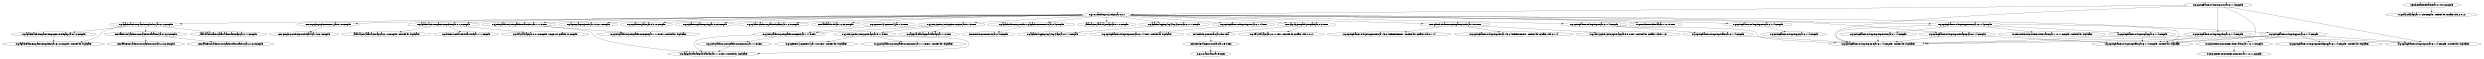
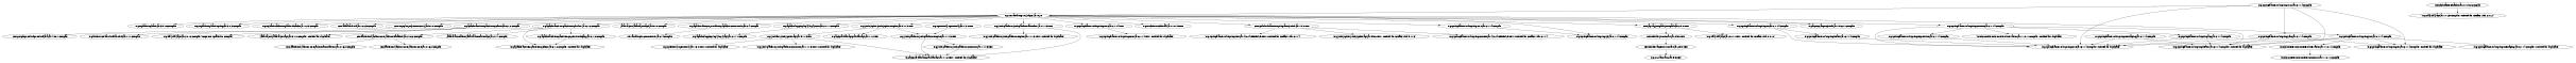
  digraph {
    "org.verwandlung:voj.judger:jar:0.2.0"
    "org.springframework:spring-core:jar:6.1.14:compile"
    "org.springframework:spring-tx:jar:6.1.14:compile"
    "org.springframework:spring-jms:jar:6.1.14:compile"
    "org.springframework:spring-context:jar:6.1.14:compile"
    "org.springframework:spring-messaging:jar:6.1.14:compile"
    "org.aspectj:aspectjtools:jar:1.9.22.1:compile"
    "org.mybatis:mybatis:jar:3.5.16:compile"
    "org.mybatis:mybatis-spring:jar:3.0.3:compile"
    "org.mybatis.caches:mybatis-ehcache:jar:1.2.3:compile"
    "com.alibaba:druid:jar:1.2.23:compile"
    "com.mysql:mysql-connector-j:jar:9.1.0:compile"
    "org.apache.activemq:activemq-client:jar:6.1.2:compile"
    "org.apache.activemq:activemq-broker:jar:6.1.2:compile"
    n15 [label="jakarta.jms:jakarta.jms-api:jar:9.1.0:compile"]
    "org.apache.directory.studio:org.apache.commons.io:jar:2.4:compile"
    "org.apache.logging.log4j:log4j-core:jar:2.17.1:compile"
    "org.junit.jupiter:junit-jupiter-engine:jar:5.11.3:test"
    "org.junit.platform:junit-platform-launcher:jar:1.11.3:test"
    "org.springframework:spring-test:jar:6.1.14:test"
    n21 [label="com.github.sbrannen:spring-asm-junit5:jar:1.5.0:test"]
    "org.mockito:mockito-all:jar:1.10.19:test"
    "com.jayway.jsonpath:json-path:jar:2.9.0:test"
    "org.springframework:spring-jcl:jar:6.1.14:compile"
    "org.springframework:spring-beans:jar:6.1.14:compile"
    "(org.springframework:spring-core:jar:6.1.14:compile - omitted for duplicate)"
    "org.springframework:spring-orm:jar:6.1.14:compile"
    "(org.springframework:spring-beans:jar:6.1.14:compile - omitted for duplicate)"
    "org.springframework:spring-jdbc:jar:6.1.14:compile"
    "(org.springframework:spring-tx:jar:6.1.14:compile - omitted for duplicate)"
    "(org.springframework:spring-messaging:jar:6.1.14:compile - omitted for duplicate)"
    "io.micrometer:micrometer-observation:jar:1.12.11:compile"
    "org.springframework:spring-aop:jar:6.1.14:compile"
    "org.springframework:spring-expression:jar:6.1.14:compile"
    "(io.micrometer:micrometer-observation:jar:1.12.11:compile - omitted for duplicate)"
    "com.google.protobuf:protobuf-java:jar:4.26.1:compile"
    "org.slf4j:slf4j-api:jar:2.0.12:compile (scope not updated to compile)"
    "(jakarta.jms:jakarta.jms-api:jar:3.1.0:compile - omitted for duplicate)"
    "org.fusesource.hawtbuf:hawtbuf:jar:1.11:compile"
    "(org.apache.activemq:activemq-client:jar:6.1.2:compile - omitted for duplicate)"
    "org.apache.activemq:activemq-openwire-legacy:jar:6.1.2:compile"
    n42 [label="jakarta.annotation:jakarta.annotation-api:jar:2.1.7:compile"]
    "com.fasterxml.jackson.core:jackson-databind:jar:2.16.2:compile"
-   "commons-io:commons-io:jar:2.4:compile"
+   "commons-io:commons-io:jar:2.4:compile" [label="verwandlung-io:commons-io:jar:2.4:compile"]
    "org.apache.logging.log4j:log4j-api:jar:2.17.1:compile"
    "org.junit.platform:junit-platform-engine:jar:1.11.3:test"
-   "org.junit.jupiter:junit-jupiter-api:jar:5.11.3:test"
+   "org.junit.jupiter:junit-jupiter-api:jar:5.11.3:test" [label="org.junit.for:junit-jupiter-api:jar:5.11.3:test"]
    "org.apiguardian:apiguardian-api:jar:1.1.2:test"
    "(org.apiguardian:apiguardian-api:jar:1.1.2:test - omitted for duplicate)"
    "(org.junit.platform:junit-platform-engine:jar:1.11.3:test - omitted for duplicate)"
    "(org.springframework:spring-core:jar:6.1.14:test - omitted for duplicate)"
    "(org.springframework:spring-context:jar:4.3.24.RELEASE:test - omitted for conflict with 6.1.14)"
    "(org.springframework:spring-test:jar:4.3.24.RELEASE:test - omitted for conflict with 6.1.14)"
    "(org.junit.jupiter:junit-jupiter-api:jar:5.5.0:test - omitted for conflict with 5.11.3)"
    "net.minidev:json-smart:jar:2.5.0:test"
    "(org.slf4j:slf4j-api:jar:2.0.11:test - omitted for conflict with 2.0.12)"
    "io.micrometer:micrometer-commons:jar:1.12.11:compile"
    "net.sf.ehcache:ehcache:jar:2.10.9.2:compile"
    "(org.slf4j:slf4j-api:jar:1.7.25:compile - omitted for conflict with 2.0.12)"
    "com.fasterxml.jackson.core:jackson-annotations:jar:2.16.2:compile"
    "com.fasterxml.jackson.core:jackson-core:jar:2.16.2:compile"
    "org.junit.platform:junit-platform-commons:jar:1.11.3:test"
    "(org.opentest4j:opentest4j:jar:1.3.0:test - omitted for duplicate)"
    "(org.junit.platform:junit-platform-commons:jar:1.11.3:test - omitted for duplicate)"
    "net.minidev:accessors-smart:jar:2.5.0:test"
    "org.opentest4j:opentest4j:jar:1.3.0:test"
    "org.ow2.asm:asm:jar:9.3:test"
    "org.verwandlung:voj.judger:jar:0.2.0" -> "org.springframework:spring-core:jar:6.1.14:compile"
    "org.verwandlung:voj.judger:jar:0.2.0" -> "org.springframework:spring-tx:jar:6.1.14:compile"
    "org.verwandlung:voj.judger:jar:0.2.0" -> "org.springframework:spring-jms:jar:6.1.14:compile"
    "org.verwandlung:voj.judger:jar:0.2.0" -> "org.springframework:spring-context:jar:6.1.14:compile"
-   "org.verwandlung:voj.judger:jar:0.2.0" -> "org.springframework:spring-messaging:jar:6.1.14:compile"
+   "org.verwandlung:voj.judger:jar:0.2.0" -> "org.springframework:spring-jcl:jar:6.1.14:compile"
    "org.verwandlung:voj.judger:jar:0.2.0" -> "org.aspectj:aspectjtools:jar:1.9.22.1:compile"
    "org.verwandlung:voj.judger:jar:0.2.0" -> "org.mybatis:mybatis:jar:3.5.16:compile"
    "org.verwandlung:voj.judger:jar:0.2.0" -> "org.mybatis:mybatis-spring:jar:3.0.3:compile"
    "org.verwandlung:voj.judger:jar:0.2.0" -> "org.mybatis.caches:mybatis-ehcache:jar:1.2.3:compile"
    "org.verwandlung:voj.judger:jar:0.2.0" -> "com.alibaba:druid:jar:1.2.23:compile"
    "org.verwandlung:voj.judger:jar:0.2.0" -> "com.mysql:mysql-connector-j:jar:9.1.0:compile"
    "org.verwandlung:voj.judger:jar:0.2.0" -> "org.apache.activemq:activemq-client:jar:6.1.2:compile"
    "org.verwandlung:voj.judger:jar:0.2.0" -> "org.apache.activemq:activemq-broker:jar:6.1.2:compile"
    "org.verwandlung:voj.judger:jar:0.2.0" -> n15
    "org.verwandlung:voj.judger:jar:0.2.0" -> "org.apache.directory.studio:org.apache.commons.io:jar:2.4:compile"
    "org.verwandlung:voj.judger:jar:0.2.0" -> "org.apache.logging.log4j:log4j-core:jar:2.17.1:compile"
    "org.verwandlung:voj.judger:jar:0.2.0" -> "org.junit.jupiter:junit-jupiter-engine:jar:5.11.3:test"
    "org.verwandlung:voj.judger:jar:0.2.0" -> "org.junit.platform:junit-platform-launcher:jar:1.11.3:test"
    "org.verwandlung:voj.judger:jar:0.2.0" -> "org.springframework:spring-test:jar:6.1.14:test"
    "org.verwandlung:voj.judger:jar:0.2.0" -> n21
    "org.verwandlung:voj.judger:jar:0.2.0" -> "org.mockito:mockito-all:jar:1.10.19:test"
    "org.verwandlung:voj.judger:jar:0.2.0" -> "com.jayway.jsonpath:json-path:jar:2.9.0:test"
    "org.springframework:spring-core:jar:6.1.14:compile" -> "org.springframework:spring-jcl:jar:6.1.14:compile"
    "org.springframework:spring-tx:jar:6.1.14:compile" -> "org.springframework:spring-beans:jar:6.1.14:compile"
    "org.springframework:spring-tx:jar:6.1.14:compile" -> "(org.springframework:spring-core:jar:6.1.14:compile - omitted for duplicate)"
    "org.springframework:spring-jms:jar:6.1.14:compile" -> "(org.springframework:spring-core:jar:6.1.14:compile - omitted for duplicate)"
    "org.springframework:spring-jms:jar:6.1.14:compile" -> "(org.springframework:spring-beans:jar:6.1.14:compile - omitted for duplicate)"
    "org.springframework:spring-jms:jar:6.1.14:compile" -> "(org.springframework:spring-tx:jar:6.1.14:compile - omitted for duplicate)"
    "org.springframework:spring-jms:jar:6.1.14:compile" -> "(org.springframework:spring-messaging:jar:6.1.14:compile - omitted for duplicate)"
    "org.springframework:spring-jms:jar:6.1.14:compile" -> "io.micrometer:micrometer-observation:jar:1.12.11:compile"
    "org.springframework:spring-context:jar:6.1.14:compile" -> "(org.springframework:spring-core:jar:6.1.14:compile - omitted for duplicate)"
    "org.springframework:spring-context:jar:6.1.14:compile" -> "(org.springframework:spring-beans:jar:6.1.14:compile - omitted for duplicate)"
    "org.springframework:spring-context:jar:6.1.14:compile" -> "org.springframework:spring-aop:jar:6.1.14:compile"
    "org.springframework:spring-context:jar:6.1.14:compile" -> "org.springframework:spring-expression:jar:6.1.14:compile"
    "org.springframework:spring-context:jar:6.1.14:compile" -> "(io.micrometer:micrometer-observation:jar:1.12.11:compile - omitted for duplicate)"
    "org.springframework:spring-messaging:jar:6.1.14:compile" -> "(org.springframework:spring-core:jar:6.1.14:compile - omitted for duplicate)"
    "org.springframework:spring-messaging:jar:6.1.14:compile" -> "(org.springframework:spring-beans:jar:6.1.14:compile - omitted for duplicate)"
    "com.mysql:mysql-connector-j:jar:9.1.0:compile" -> "com.google.protobuf:protobuf-java:jar:4.26.1:compile"
    "org.apache.activemq:activemq-client:jar:6.1.2:compile" -> "org.slf4j:slf4j-api:jar:2.0.12:compile (scope not updated to compile)"
    "org.apache.activemq:activemq-client:jar:6.1.2:compile" -> "(jakarta.jms:jakarta.jms-api:jar:3.1.0:compile - omitted for duplicate)"
    "org.apache.activemq:activemq-client:jar:6.1.2:compile" -> "org.fusesource.hawtbuf:hawtbuf:jar:1.11:compile"
    "org.apache.activemq:activemq-broker:jar:6.1.2:compile" -> "(org.apache.activemq:activemq-client:jar:6.1.2:compile - omitted for duplicate)"
    "org.apache.activemq:activemq-broker:jar:6.1.2:compile" -> "org.apache.activemq:activemq-openwire-legacy:jar:6.1.2:compile"
    "org.apache.activemq:activemq-broker:jar:6.1.2:compile" -> n42
    "org.apache.activemq:activemq-broker:jar:6.1.2:compile" -> "com.fasterxml.jackson.core:jackson-databind:jar:2.16.2:compile"
    "org.apache.directory.studio:org.apache.commons.io:jar:2.4:compile" -> "commons-io:commons-io:jar:2.4:compile"
    "org.apache.logging.log4j:log4j-core:jar:2.17.1:compile" -> "org.apache.logging.log4j:log4j-api:jar:2.17.1:compile"
    "org.junit.jupiter:junit-jupiter-engine:jar:5.11.3:test" -> "org.junit.platform:junit-platform-engine:jar:1.11.3:test"
    "org.junit.jupiter:junit-jupiter-engine:jar:5.11.3:test" -> "org.junit.jupiter:junit-jupiter-api:jar:5.11.3:test"
    "org.junit.jupiter:junit-jupiter-engine:jar:5.11.3:test" -> "org.apiguardian:apiguardian-api:jar:1.1.2:test"
    "org.junit.platform:junit-platform-launcher:jar:1.11.3:test" -> "(org.apiguardian:apiguardian-api:jar:1.1.2:test - omitted for duplicate)"
    "org.junit.platform:junit-platform-launcher:jar:1.11.3:test" -> "(org.junit.platform:junit-platform-engine:jar:1.11.3:test - omitted for duplicate)"
    "org.springframework:spring-test:jar:6.1.14:test" -> "(org.springframework:spring-core:jar:6.1.14:test - omitted for duplicate)"
    n21 -> "(org.springframework:spring-context:jar:4.3.24.RELEASE:test - omitted for conflict with 6.1.14)"
    n21 -> "(org.springframework:spring-test:jar:4.3.24.RELEASE:test - omitted for conflict with 6.1.14)"
    n21 -> "(org.junit.jupiter:junit-jupiter-api:jar:5.5.0:test - omitted for conflict with 5.11.3)"
    "com.jayway.jsonpath:json-path:jar:2.9.0:test" -> "net.minidev:json-smart:jar:2.5.0:test"
    "com.jayway.jsonpath:json-path:jar:2.9.0:test" -> "(org.slf4j:slf4j-api:jar:2.0.11:test - omitted for conflict with 2.0.12)"
    "org.springframework:spring-beans:jar:6.1.14:compile" -> "(org.springframework:spring-core:jar:6.1.14:compile - omitted for duplicate)"
    "org.springframework:spring-orm:jar:6.1.14:compile" -> "org.verwandlung:voj.judger:jar:0.2.0"
    "org.springframework:spring-orm:jar:6.1.14:compile" -> "(org.springframework:spring-core:jar:6.1.14:compile - omitted for duplicate)"
    "org.springframework:spring-orm:jar:6.1.14:compile" -> "(org.springframework:spring-beans:jar:6.1.14:compile - omitted for duplicate)"
    "org.springframework:spring-orm:jar:6.1.14:compile" -> "org.springframework:spring-jdbc:jar:6.1.14:compile"
    "org.springframework:spring-orm:jar:6.1.14:compile" -> "(org.springframework:spring-tx:jar:6.1.14:compile - omitted for duplicate)"
    "org.springframework:spring-jdbc:jar:6.1.14:compile" -> "(org.springframework:spring-core:jar:6.1.14:compile - omitted for duplicate)"
    "org.springframework:spring-jdbc:jar:6.1.14:compile" -> "(org.springframework:spring-beans:jar:6.1.14:compile - omitted for duplicate)"
    "org.springframework:spring-jdbc:jar:6.1.14:compile" -> "(org.springframework:spring-tx:jar:6.1.14:compile - omitted for duplicate)"
    "io.micrometer:micrometer-observation:jar:1.12.11:compile" -> "io.micrometer:micrometer-commons:jar:1.12.11:compile"
    "org.springframework:spring-aop:jar:6.1.14:compile" -> "(org.springframework:spring-core:jar:6.1.14:compile - omitted for duplicate)"
    "org.springframework:spring-aop:jar:6.1.14:compile" -> "(org.springframework:spring-beans:jar:6.1.14:compile - omitted for duplicate)"
    "org.springframework:spring-expression:jar:6.1.14:compile" -> "(org.springframework:spring-core:jar:6.1.14:compile - omitted for duplicate)"
    "org.apache.activemq:activemq-openwire-legacy:jar:6.1.2:compile" -> "(org.apache.activemq:activemq-client:jar:6.1.2:compile - omitted for duplicate)"
    "com.fasterxml.jackson.core:jackson-databind:jar:2.16.2:compile" -> "com.fasterxml.jackson.core:jackson-annotations:jar:2.16.2:compile"
    "com.fasterxml.jackson.core:jackson-databind:jar:2.16.2:compile" -> "com.fasterxml.jackson.core:jackson-core:jar:2.16.2:compile"
    "org.junit.platform:junit-platform-engine:jar:1.11.3:test" -> "(org.apiguardian:apiguardian-api:jar:1.1.2:test - omitted for duplicate)"
    "org.junit.platform:junit-platform-engine:jar:1.11.3:test" -> "org.junit.platform:junit-platform-commons:jar:1.11.3:test"
    "org.junit.jupiter:junit-jupiter-api:jar:5.11.3:test" -> "(org.apiguardian:apiguardian-api:jar:1.1.2:test - omitted for duplicate)"
    "org.junit.jupiter:junit-jupiter-api:jar:5.11.3:test" -> "(org.opentest4j:opentest4j:jar:1.3.0:test - omitted for duplicate)"
    "org.junit.jupiter:junit-jupiter-api:jar:5.11.3:test" -> "(org.junit.platform:junit-platform-commons:jar:1.11.3:test - omitted for duplicate)"
    "net.minidev:json-smart:jar:2.5.0:test" -> "net.minidev:accessors-smart:jar:2.5.0:test"
    "net.sf.ehcache:ehcache:jar:2.10.9.2:compile" -> "(org.slf4j:slf4j-api:jar:1.7.25:compile - omitted for conflict with 2.0.12)"
    "org.junit.platform:junit-platform-commons:jar:1.11.3:test" -> "(org.apiguardian:apiguardian-api:jar:1.1.2:test - omitted for duplicate)"
    "net.minidev:accessors-smart:jar:2.5.0:test" -> "org.ow2.asm:asm:jar:9.3:test"
    "org.opentest4j:opentest4j:jar:1.3.0:test" -> "org.junit.platform:junit-platform-engine:jar:1.11.3:test"
  }
